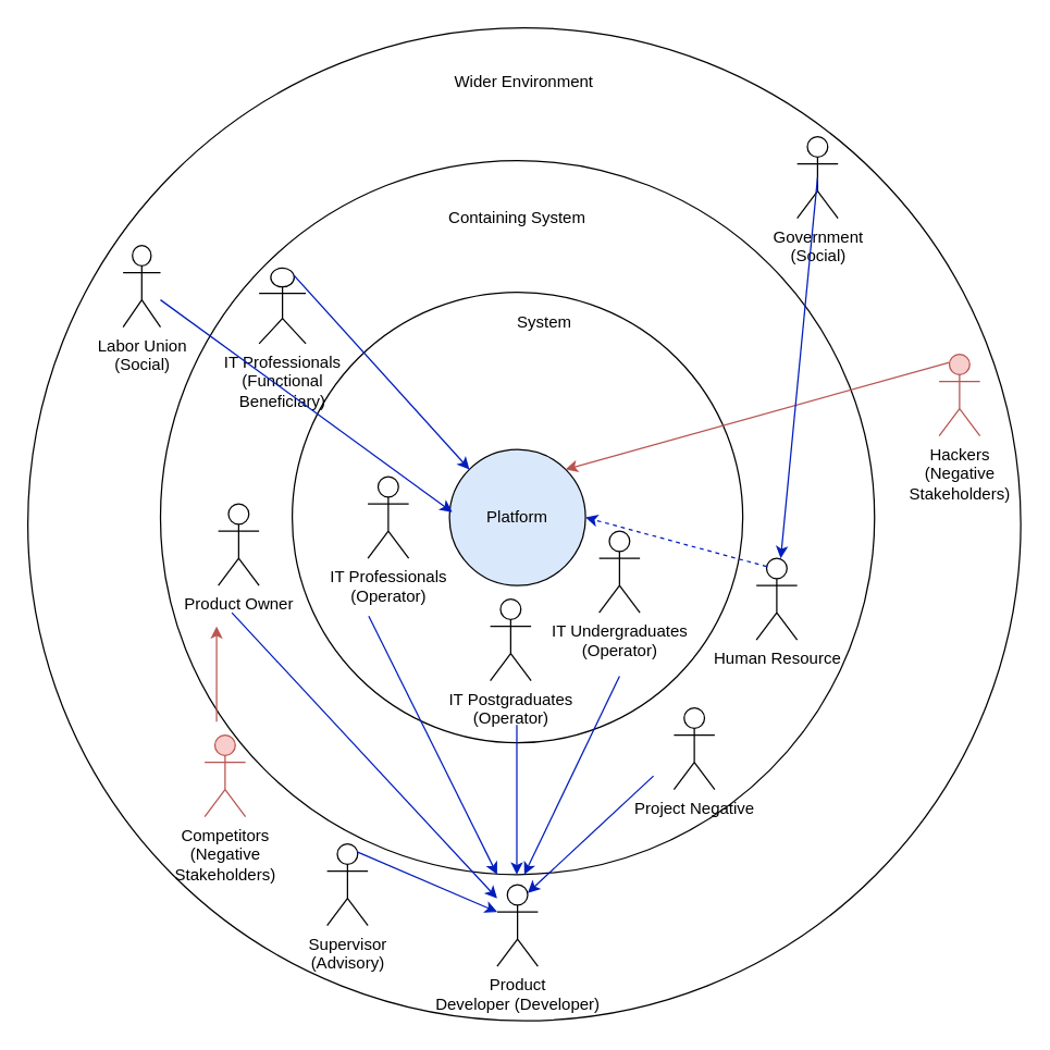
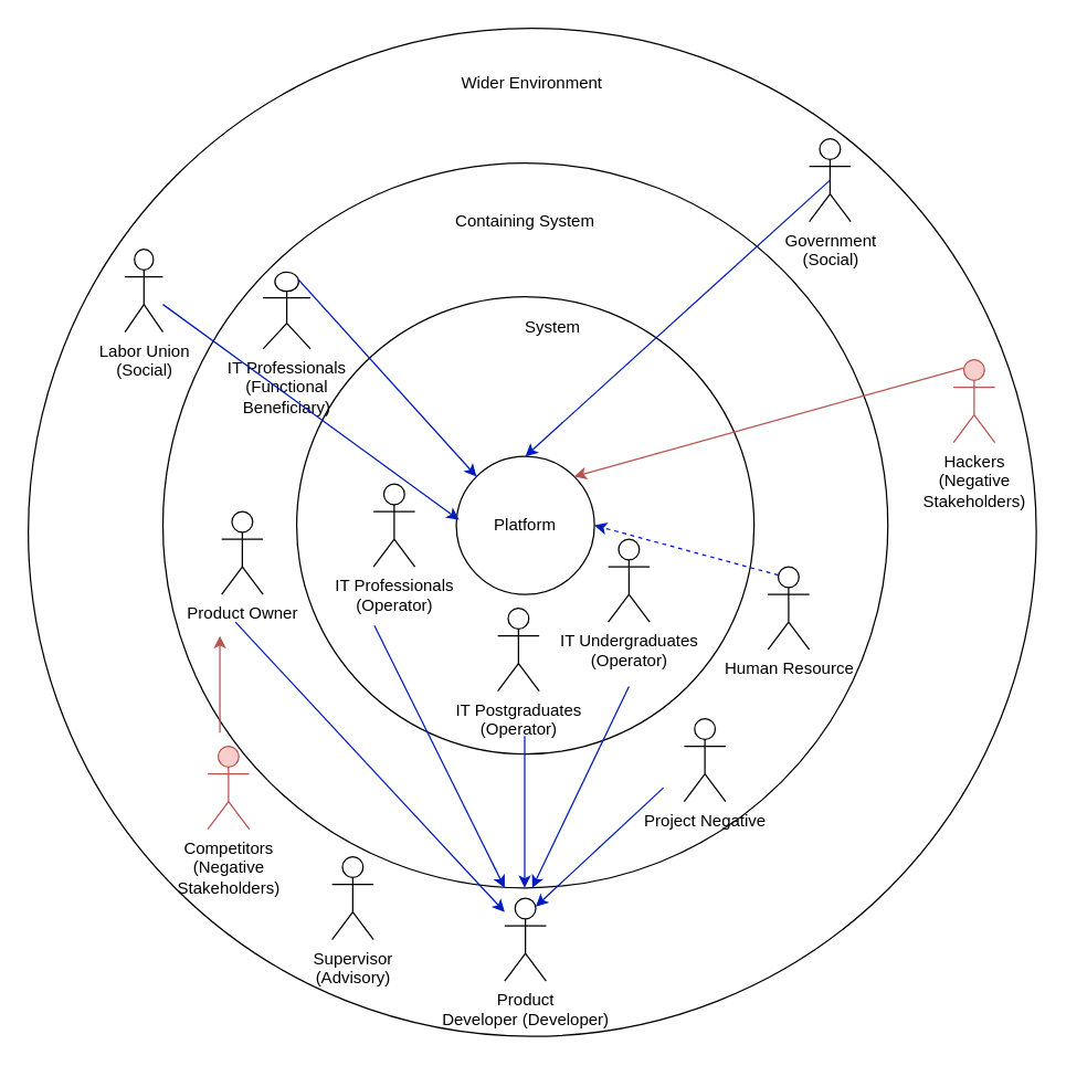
  <mxCell id="0" />
  <mxCell id="1" parent="0" />
  <mxCell id="2" value="" style="ellipse;whiteSpace=wrap;html=1;aspect=fixed;" parent="1" vertex="1"><mxGeometry x="20" y="20" width="730" height="730" as="geometry" /></mxCell>
  <mxCell id="3" value="" style="ellipse;whiteSpace=wrap;html=1;aspect=fixed;" parent="1" vertex="1"><mxGeometry x="117.5" y="117.5" width="525" height="525" as="geometry" /></mxCell>
  <mxCell id="4" value="" style="ellipse;whiteSpace=wrap;html=1;aspect=fixed;" parent="1" vertex="1"><mxGeometry x="214.37" y="214.38" width="331.25" height="331.25" as="geometry" /></mxCell>
- <mxCell id="5" value="Platform" style="ellipse;whiteSpace=wrap;html=1;aspect=fixed;fillColor=#dae8fc;" parent="1" vertex="1"><mxGeometry x="329.99" y="330" width="100" height="100" as="geometry" /></mxCell>
+ <mxCell id="5" value="Platform" style="ellipse;whiteSpace=wrap;html=1;aspect=fixed;" parent="1" vertex="1"><mxGeometry x="329.99" y="330" width="100" height="100" as="geometry" /></mxCell>
  <mxCell id="6" value="IT Postgraduates&lt;br&gt;(Operator)" style="shape=umlActor;verticalLabelPosition=bottom;verticalAlign=top;html=1;outlineConnect=0;" parent="1" vertex="1"><mxGeometry x="360" y="440" width="30" height="60" as="geometry" /></mxCell>
  <mxCell id="7" value="IT Professionals&lt;br&gt;(Operator)" style="shape=umlActor;verticalLabelPosition=bottom;verticalAlign=top;html=1;outlineConnect=0;" parent="1" vertex="1"><mxGeometry x="270" y="350" width="30" height="60" as="geometry" /></mxCell>
  <mxCell id="8" value="Hackers&lt;br&gt;(Negative &lt;br&gt;Stakeholders)" style="shape=umlActor;verticalLabelPosition=bottom;verticalAlign=top;html=1;outlineConnect=0;fillColor=#f8cecc;strokeColor=#b85450;" parent="1" vertex="1"><mxGeometry x="690" y="260" width="30" height="60" as="geometry" /></mxCell>
  <mxCell id="9" value="IT Undergraduates&lt;br&gt;(Operator)" style="shape=umlActor;verticalLabelPosition=bottom;verticalAlign=top;html=1;outlineConnect=0;" parent="1" vertex="1"><mxGeometry x="440" y="390" width="30" height="60" as="geometry" /></mxCell>
  <mxCell id="10" value="Product Owner" style="shape=umlActor;verticalLabelPosition=bottom;verticalAlign=top;html=1;outlineConnect=0;" parent="1" vertex="1"><mxGeometry x="160" y="370" width="30" height="60" as="geometry" /></mxCell>
  <mxCell id="11" value="Supervisor&lt;br&gt;(Advisory)" style="shape=umlActor;verticalLabelPosition=bottom;verticalAlign=top;html=1;outlineConnect=0;" parent="1" vertex="1"><mxGeometry x="240" y="620" width="30" height="60" as="geometry" /></mxCell>
  <mxCell id="12" value="Human Resource" style="shape=umlActor;verticalLabelPosition=bottom;verticalAlign=top;html=1;outlineConnect=0;" parent="1" vertex="1"><mxGeometry x="555.62" y="410" width="30" height="60" as="geometry" /></mxCell>
  <mxCell id="13" value="Project Negative" style="shape=umlActor;verticalLabelPosition=bottom;verticalAlign=top;html=1;outlineConnect=0;" parent="1" vertex="1"><mxGeometry x="495" y="520" width="30" height="60" as="geometry" /></mxCell>
  <mxCell id="14" value="Competitors&lt;br&gt;(Negative &lt;br&gt;Stakeholders)" style="shape=umlActor;verticalLabelPosition=bottom;verticalAlign=top;html=1;outlineConnect=0;fillColor=#f8cecc;strokeColor=#b85450;" parent="1" vertex="1"><mxGeometry x="150" y="540" width="30" height="60" as="geometry" /></mxCell>
  <mxCell id="15" value="IT Professionals&lt;br&gt;(Functional &lt;br&gt;Beneficiary)" style="shape=umlActor;verticalLabelPosition=bottom;verticalAlign=top;html=1;outlineConnect=0;" parent="1" vertex="1"><mxGeometry x="190" y="196.57" width="34.37" height="55.62" as="geometry" /></mxCell>
  <mxCell id="16" value="Product &lt;br&gt;Developer (Developer)" style="shape=umlActor;verticalLabelPosition=bottom;verticalAlign=top;html=1;outlineConnect=0;" parent="1" vertex="1"><mxGeometry x="365" y="650" width="30" height="60" as="geometry" /></mxCell>
  <mxCell id="17" value="Containing System" style="text;html=1;strokeColor=none;fillColor=none;align=center;verticalAlign=middle;whiteSpace=wrap;rounded=0;" parent="1" vertex="1"><mxGeometry x="304.98" y="150" width="150.01" height="20" as="geometry" /></mxCell>
  <mxCell id="18" value="System" style="text;html=1;strokeColor=none;fillColor=none;align=center;verticalAlign=middle;whiteSpace=wrap;rounded=0;" parent="1" vertex="1"><mxGeometry x="324.99" y="227.19" width="150.01" height="20" as="geometry" /></mxCell>
  <mxCell id="19" style="edgeStyle=orthogonalEdgeStyle;rounded=0;orthogonalLoop=1;jettySize=auto;html=1;exitX=0.5;exitY=1;exitDx=0;exitDy=0;" parent="1" source="18" target="18" edge="1"><mxGeometry relative="1" as="geometry" /></mxCell>
  <mxCell id="20" value="Wider Environment" style="text;html=1;strokeColor=none;fillColor=none;align=center;verticalAlign=middle;whiteSpace=wrap;rounded=0;" parent="1" vertex="1"><mxGeometry x="309.98" y="50" width="150.01" height="20" as="geometry" /></mxCell>
  <mxCell id="21" value="Government&lt;br&gt;(Social)" style="shape=umlActor;verticalLabelPosition=bottom;verticalAlign=top;html=1;outlineConnect=0;" parent="1" vertex="1"><mxGeometry x="585.62" y="100" width="30" height="60" as="geometry" /></mxCell>
  <mxCell id="22" value="Labor Union&lt;br&gt;(Social)" style="shape=umlActor;verticalLabelPosition=bottom;verticalAlign=top;html=1;outlineConnect=0;" parent="1" vertex="1"><mxGeometry x="90" y="180" width="27.5" height="60" as="geometry" /></mxCell>
  <mxCell id="23" value="" style="endArrow=classic;html=1;rounded=0;exitX=0.25;exitY=0.1;exitDx=0;exitDy=0;exitPerimeter=0;entryX=1;entryY=0;entryDx=0;entryDy=0;fillColor=#f8cecc;strokeColor=#b85450;" parent="1" source="8" target="5" edge="1"><mxGeometry width="50" height="50" relative="1" as="geometry"><mxPoint x="350" y="430" as="sourcePoint" /><mxPoint x="400" y="380" as="targetPoint" /></mxGeometry></mxCell>
- <mxCell id="24" value="" style="endArrow=classic;html=1;rounded=0;exitX=0.75;exitY=0.1;exitDx=0;exitDy=0;exitPerimeter=0;entryX=0;entryY=0.333;entryDx=0;entryDy=0;entryPerimeter=0;fillColor=#0050ef;strokeColor=#001DBC;" parent="1" source="11" target="16" edge="1"><mxGeometry width="50" height="50" relative="1" as="geometry"><mxPoint x="350" y="580" as="sourcePoint" /><mxPoint x="400" y="530" as="targetPoint" /></mxGeometry></mxCell>
  <mxCell id="25" value="" style="endArrow=classic;html=1;rounded=0;fillColor=#0050ef;strokeColor=#001DBC;" parent="1" edge="1"><mxGeometry width="50" height="50" relative="1" as="geometry"><mxPoint x="454.99" y="496.7" as="sourcePoint" /><mxPoint x="384.99" y="642.5" as="targetPoint" /></mxGeometry></mxCell>
  <mxCell id="26" value="" style="endArrow=classic;html=1;rounded=0;fillColor=#0050ef;strokeColor=#001DBC;" parent="1" edge="1"><mxGeometry width="50" height="50" relative="1" as="geometry"><mxPoint x="270.62" y="452.5" as="sourcePoint" /><mxPoint x="365" y="642.5" as="targetPoint" /></mxGeometry></mxCell>
  <mxCell id="27" value="" style="endArrow=classic;html=1;rounded=0;fillColor=#0050ef;strokeColor=#001DBC;" parent="1" edge="1"><mxGeometry width="50" height="50" relative="1" as="geometry"><mxPoint x="379.49" y="532.5" as="sourcePoint" /><mxPoint x="379.49" y="642.5" as="targetPoint" /></mxGeometry></mxCell>
  <mxCell id="28" value="" style="endArrow=classic;html=1;rounded=0;fillColor=#0050ef;strokeColor=#001DBC;" parent="1" edge="1"><mxGeometry width="50" height="50" relative="1" as="geometry"><mxPoint x="170" y="450" as="sourcePoint" /><mxPoint x="365" y="660" as="targetPoint" /></mxGeometry></mxCell>
  <mxCell id="29" value="" style="endArrow=classic;html=1;rounded=0;exitX=0.25;exitY=0.1;exitDx=0;exitDy=0;exitPerimeter=0;entryX=1;entryY=0.5;entryDx=0;entryDy=0;fillColor=#0050ef;strokeColor=#001DBC;dashed=1;" parent="1" source="12" target="5" edge="1"><mxGeometry width="50" height="50" relative="1" as="geometry"><mxPoint x="310" y="530" as="sourcePoint" /><mxPoint x="360" y="480" as="targetPoint" /></mxGeometry></mxCell>
  <mxCell id="30" value="" style="endArrow=classic;html=1;rounded=0;exitX=0.75;exitY=0.1;exitDx=0;exitDy=0;exitPerimeter=0;entryX=0;entryY=0;entryDx=0;entryDy=0;fillColor=#0050ef;strokeColor=#001DBC;" parent="1" source="15" target="5" edge="1"><mxGeometry width="50" height="50" relative="1" as="geometry"><mxPoint x="310" y="440" as="sourcePoint" /><mxPoint x="360" y="390" as="targetPoint" /></mxGeometry></mxCell>
  <mxCell id="31" value="" style="endArrow=classic;html=1;rounded=0;fillColor=#f8cecc;strokeColor=#b85450;" parent="1" edge="1"><mxGeometry width="50" height="50" relative="1" as="geometry"><mxPoint x="158.75" y="530" as="sourcePoint" /><mxPoint x="158.75" y="460" as="targetPoint" /></mxGeometry></mxCell>
- <mxCell id="32" value="" style="endArrow=classic;html=1;rounded=0;exitX=0.5;exitY=0.5;exitDx=0;exitDy=0;exitPerimeter=0;fillColor=#0050ef;strokeColor=#001DBC;" edge="1" parent="1" source="21" target="12"><mxGeometry width="50" height="50" relative="1" as="geometry"><mxPoint x="243" y="212" as="sourcePoint" /><mxPoint x="372" y="355" as="targetPoint" /></mxGeometry></mxCell>
+ <mxCell id="32" value="" style="endArrow=classic;html=1;rounded=0;exitX=0.5;exitY=0.5;exitDx=0;exitDy=0;exitPerimeter=0;entryX=0.5;entryY=0;entryDx=0;entryDy=0;fillColor=#0050ef;strokeColor=#001DBC;" edge="1" parent="1" source="21" target="5"><mxGeometry width="50" height="50" relative="1" as="geometry"><mxPoint x="243" y="212" as="sourcePoint" /><mxPoint x="372" y="355" as="targetPoint" /></mxGeometry></mxCell>
  <mxCell id="33" value="" style="endArrow=classic;html=1;rounded=0;entryX=0;entryY=0;entryDx=0;entryDy=0;fillColor=#0050ef;strokeColor=#001DBC;" edge="1" parent="1" source="22"><mxGeometry width="50" height="50" relative="1" as="geometry"><mxPoint x="203" y="233" as="sourcePoint" /><mxPoint x="332" y="376" as="targetPoint" /></mxGeometry></mxCell>
  <mxCell id="34" value="" style="endArrow=classic;html=1;rounded=0;entryX=0.75;entryY=0.1;entryDx=0;entryDy=0;fillColor=#0050ef;strokeColor=#001DBC;entryPerimeter=0;" edge="1" parent="1" target="16"><mxGeometry width="50" height="50" relative="1" as="geometry"><mxPoint x="480" y="570" as="sourcePoint" /><mxPoint x="349" y="462" as="targetPoint" /></mxGeometry></mxCell>
